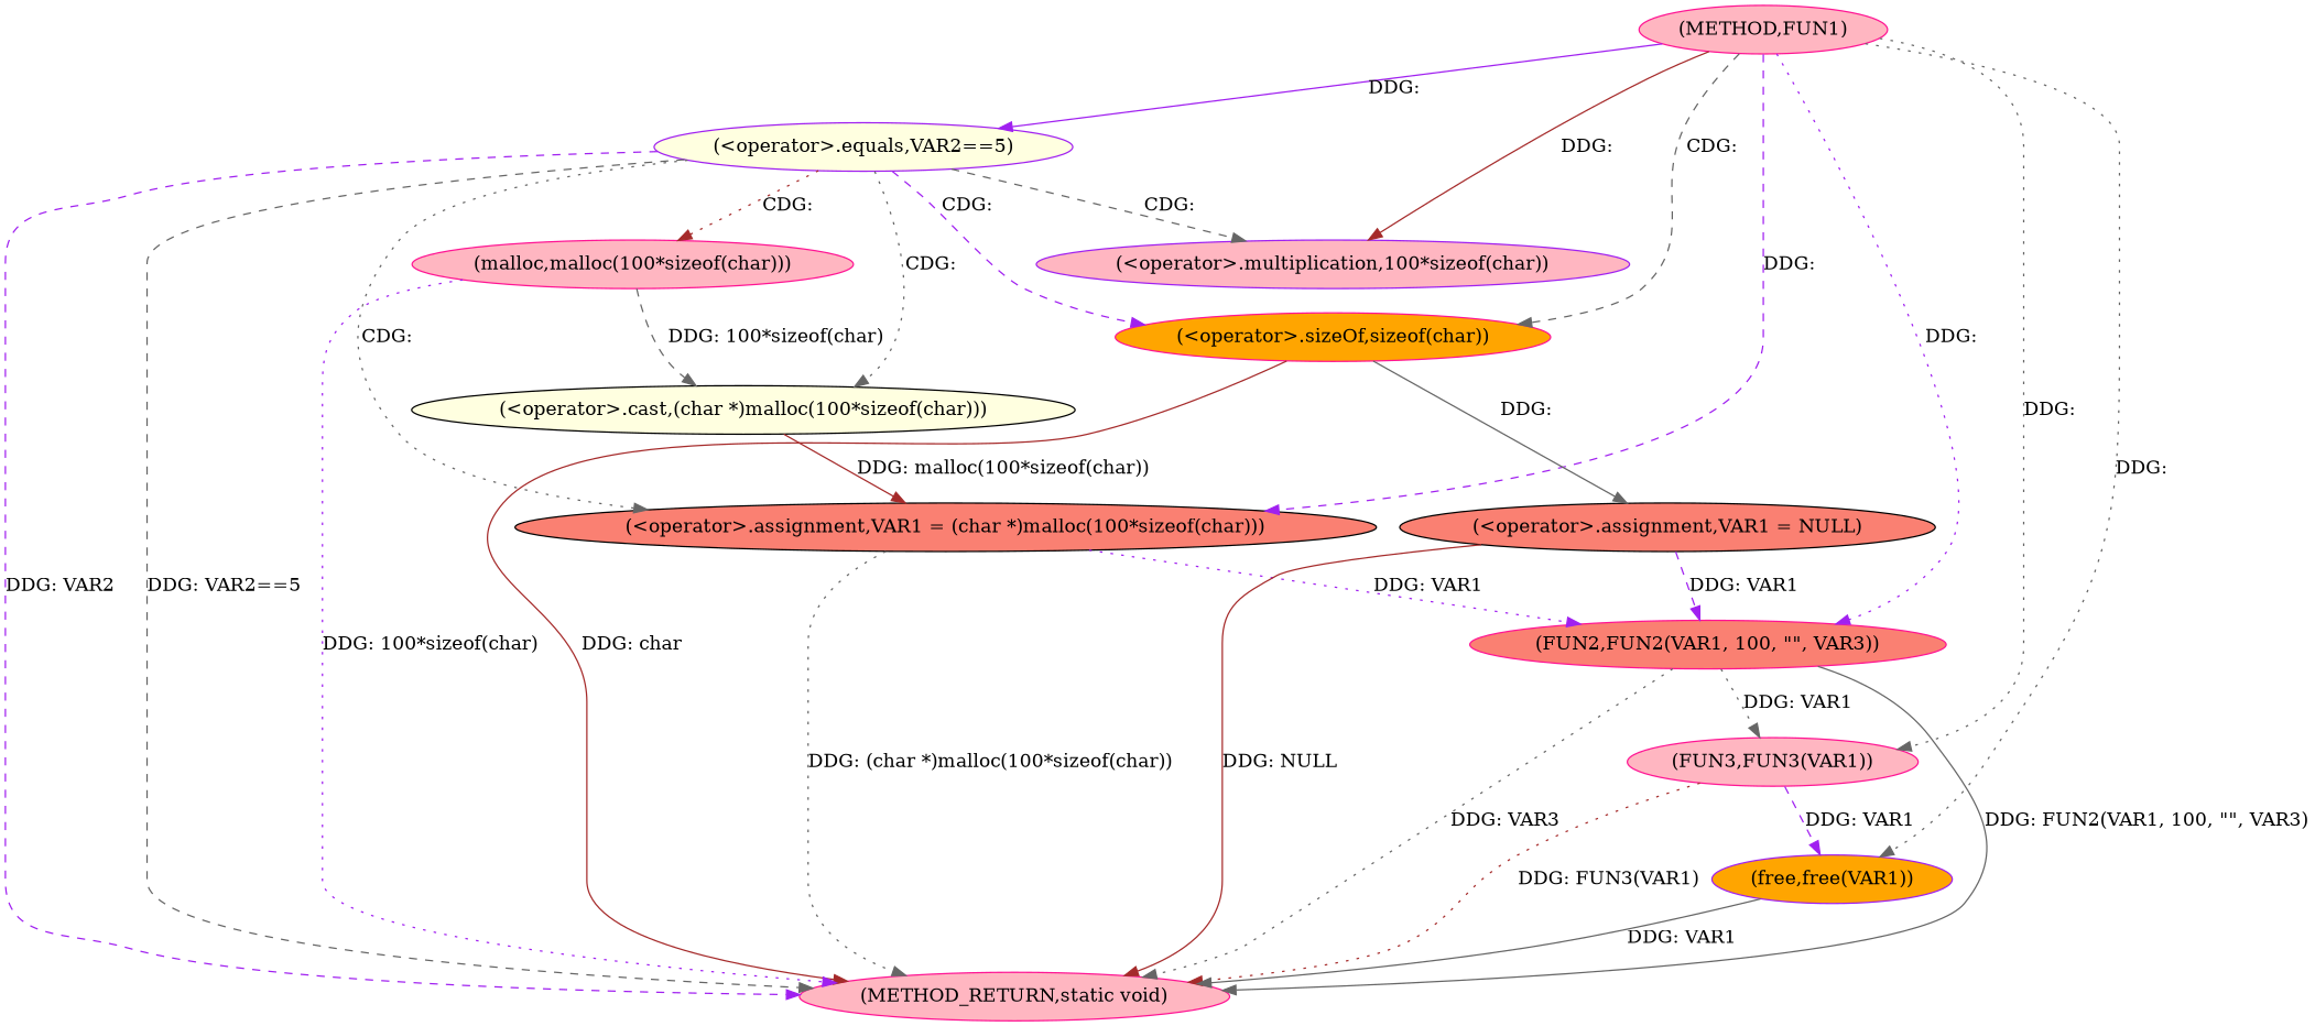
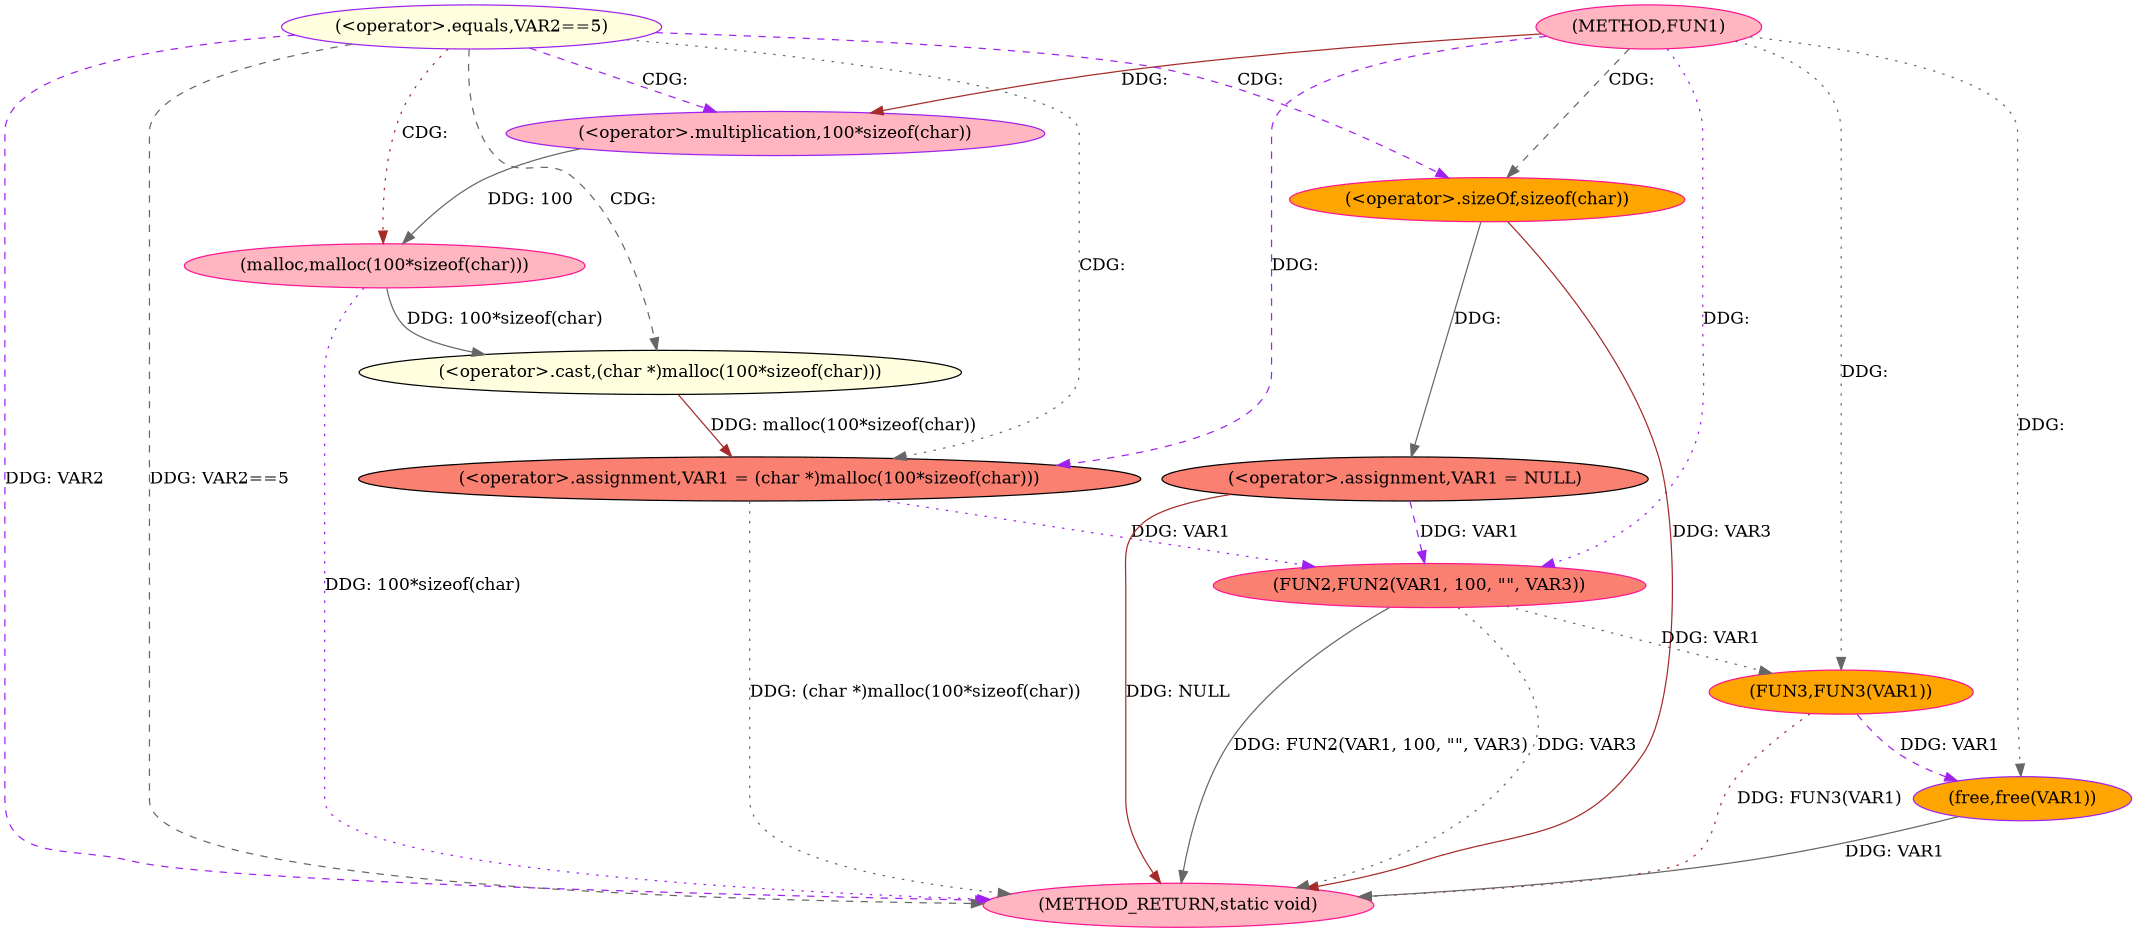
  digraph {
    node [color=deeppink fillcolor=lightpink style=filled]
    edge [color=gray40 style=dotted]
    n1 [label="(METHOD,FUN1)"]
    n2 [color=purple fillcolor=lightyellow label="(<operator>.equals,VAR2==5)"]
    n3 [color=black fillcolor=salmon label="(<operator>.assignment,VAR1 = (char *)malloc(100*sizeof(char)))"]
    n4 [color=purple label="(<operator>.multiplication,100*sizeof(char))"]
    n5 [fillcolor=orange label="(<operator>.sizeOf,sizeof(char))"]
    n6 [fillcolor=salmon label="(FUN2,FUN2(VAR1, 100, \"\", VAR3))"]
-   n7 [label="(FUN3,FUN3(VAR1))"]
+   n7 [fillcolor=orange label="(FUN3,FUN3(VAR1))"]
    n8 [color=purple fillcolor=orange label="(free,free(VAR1))"]
    n9 [color=black fillcolor=salmon label="(<operator>.assignment,VAR1 = NULL)"]
    n10 [label="(METHOD_RETURN,static void)"]
    n11 [color=black fillcolor=lightyellow label="(<operator>.cast,(char *)malloc(100*sizeof(char)))"]
    n12 [label="(malloc,malloc(100*sizeof(char)))"]
-   n1 -> n2 [color=purple label="DDG: " style=solid]
    n1 -> n3 [color=purple label="DDG: " style=dashed]
    n1 -> n4 [color=brown label="DDG: " style=solid]
    n1 -> n5 [label="CDG: " style=dashed]
    n1 -> n6 [color=purple label="DDG: "]
    n1 -> n7 [label="DDG: "]
    n1 -> n8 [label="DDG: "]
    n2 -> n3 [label="CDG: "]
-   n2 -> n4 [label="CDG: " style=dashed]
+   n2 -> n4 [color=purple label="CDG: " style=dashed]
    n2 -> n5 [color=purple label="CDG: " style=dashed]
    n2 -> n10 [color=purple label="DDG: VAR2" style=dashed]
    n2 -> n10 [label="DDG: VAR2==5" style=dashed]
-   n2 -> n11 [label="CDG: "]
+   n2 -> n11 [label="CDG: " style=dashed]
    n2 -> n12 [color=brown label="CDG: "]
    n3 -> n6 [color=purple label="DDG: VAR1"]
    n3 -> n10 [label="DDG: (char *)malloc(100*sizeof(char))"]
+   n4 -> n12 [label="DDG: 100" style=solid]
    n5 -> n9 [label="DDG: " style=solid]
-   n5 -> n10 [color=brown label="DDG: char" style=solid]
+   n5 -> n10 [color=brown label="DDG: VAR3" style=solid]
    n6 -> n7 [label="DDG: VAR1"]
    n6 -> n10 [label="DDG: FUN2(VAR1, 100, \"\", VAR3)" style=solid]
    n6 -> n10 [label="DDG: VAR3"]
    n7 -> n8 [color=purple label="DDG: VAR1" style=dashed]
    n7 -> n10 [color=brown label="DDG: FUN3(VAR1)"]
    n8 -> n10 [label="DDG: VAR1" style=solid]
    n9 -> n6 [color=purple label="DDG: VAR1" style=dashed]
    n9 -> n10 [color=brown label="DDG: NULL" style=solid]
    n11 -> n3 [color=brown label="DDG: malloc(100*sizeof(char))" style=solid]
    n12 -> n10 [color=purple label="DDG: 100*sizeof(char)"]
-   n12 -> n11 [label="DDG: 100*sizeof(char)" style=dashed]
+   n12 -> n11 [label="DDG: 100*sizeof(char)" style=solid]
  }
